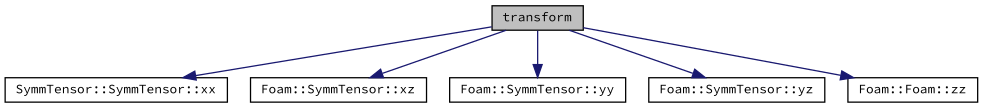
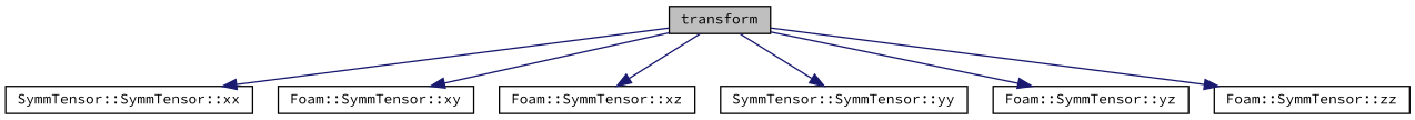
  digraph {
    fontname="Source Code Pro"
    rankdir=TB
    node [color=black fontname="Source Code Pro" fontsize=10 shape=record]
    edge [color=midnightblue fontname="Source Code Pro" fontsize=10 labelfontname=Helvetica labelfontsize=10 style=solid]
    n1 [fillcolor=grey75 fontcolor=black height=0.2 label=transform style=filled width=0.4]
    n2 [height=0.2 label="SymmTensor::SymmTensor::xx" width=0.4]
+   n3 [height=0.2 label="Foam::SymmTensor::xy" width=0.4]
    n4 [height=0.2 label="Foam::SymmTensor::xz" width=0.4]
-   n5 [height=0.2 label="Foam::SymmTensor::yy" width=0.4]
+   n5 [height=0.2 label="SymmTensor::SymmTensor::yy" width=0.4]
    n6 [height=0.2 label="Foam::SymmTensor::yz" width=0.4]
-   n7 [height=0.2 label="Foam::Foam::zz" width=0.4]
+   n7 [height=0.2 label="Foam::SymmTensor::zz" width=0.4]
    n1 -> n2
+   n1 -> n3
    n1 -> n4
    n1 -> n5
    n1 -> n6
    n1 -> n7
  }
